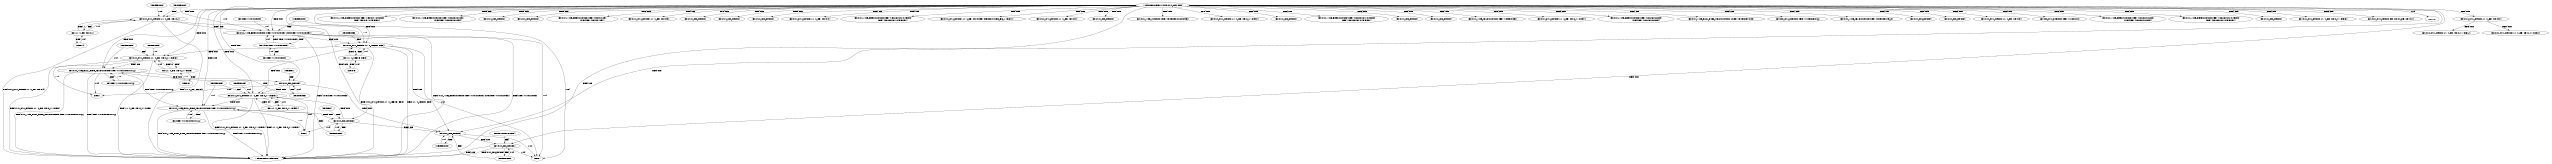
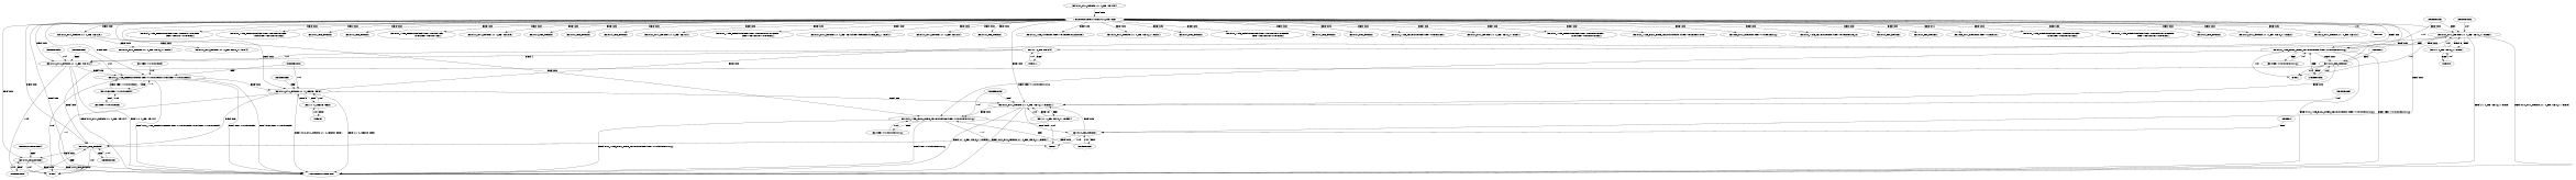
  digraph {
    fontname=Lato
    node [fontname=Lato]
    edge [fontname=Lato]
    n1 [label="(Call,asn1_push_tag(data, ASN1_CONTEXT_SIMPLE(0)))"]
    n2 [label="(Call,ASN1_CONTEXT_SIMPLE(0))"]
    n3 [label="(Call,asn1_write_DATA_BLOB_LDAPString(data, tree->u.substring.chunks[i]))"]
    n4 [label="(Block,)"]
    n5 [label="(MethodReturn,static bool)"]
    n6 [label="(Literal,0)"]
    n7 [label="(Call,asn1_pop_tag(data))"]
    n8 [label="(Call,asn1_write_DATA_BLOB_LDAPString(data, tree->u.substring.chunks[i]))"]
    n9 [label="(Call,tree->u.substring.chunks[i])"]
    n10 [label="(Call,asn1_push_tag(data, ASN1_SEQUENCE(0)))"]
    n11 [label="(Call,ASN1_SEQUENCE(0))"]
    n12 [label="(Call,asn1_push_tag(data, ASN1_CONTEXT_SIMPLE(ctx)))"]
    n13 [label="(Call,asn1_pop_tag(data))"]
    n14 [label="(Block,)"]
    n15 [label="(Literal,0)"]
    n16 [label="(Call,ASN1_CONTEXT_SIMPLE(ctx))"]
    n17 [label="(Block,)"]
    n18 [label="(Call,asn1_pop_tag(data))"]
    n19 [label="(Identifier,data)"]
    n20 [label="(Call,asn1_write_OctetString(data, tree->u.substring.attr, strlen(tree->u.substring.attr)))"]
    n21 [label="(Call,strlen(tree->u.substring.attr))"]
    n22 [label="(Call,tree->u.substring.attr)"]
    n23 [label="(Call,asn1_push_tag(data, ASN1_CONTEXT(4)))"]
    n24 [label="(Call,ASN1_CONTEXT(4))"]
    n25 [label="(Literal,4)"]
    n26 [label="(MethodParameterIn,struct asn1_data *data)"]
    n27 [label="(Call,asn1_pop_tag(data))"]
    n28 [label="(Call,asn1_write_OctetString(data, tree->u.equality.value.data,\n                                     tree->u.equality.value.length))"]
    n29 [label="(Call,asn1_write_OctetString(data, tree->u.comparison.attr,\n                                     strlen(tree->u.comparison.attr)))"]
    n30 [label="(Call,asn1_pop_tag(data))"]
    n31 [label="(Call,asn1_pop_tag(data))"]
    n32 [label="(Call,asn1_write_OctetString(data, tree->u.equality.attr,\n                                     strlen(tree->u.equality.attr)))"]
    n33 [label="(Call,asn1_push_tag(data, ASN1_CONTEXT(5)))"]
    n34 [label="(Call,asn1_pop_tag(data))"]
    n35 [label="(Call,asn1_pop_tag(data))"]
    n36 [label="(Call,asn1_pop_tag(data))"]
    n37 [label="(Call,asn1_push_tag(data, ASN1_CONTEXT(2)))"]
    n38 [label="(Call,asn1_write_OctetString(data, tree->u.comparison.value.data,\n                                     tree->u.comparison.value.length))"]
    n39 [label="(Call,asn1_push_tag(data, ASN1_CONTEXT(tree->operation==LDB_OP_AND?0:1)))"]
    n40 [label="(Call,asn1_push_tag(data, ASN1_CONTEXT(9)))"]
    n41 [label="(Call,asn1_pop_tag(data))"]
    n42 [label="(Call,asn1_push_tag(data, ASN1_CONTEXT(8)))"]
    n43 [label="(Call,asn1_write_uint8(data, tree->u.extended.dnAttributes))"]
    n44 [label="(Call,asn1_push_tag(data, ASN1_CONTEXT_SIMPLE(1)))"]
    n45 [label="(Call,asn1_pop_tag(data))"]
    n46 [label="(Call,asn1_write_OctetString(data, tree->u.comparison.value.data,\n                                     tree->u.comparison.value.length))"]
    n47 [label="(Call,asn1_pop_tag(data))"]
    n48 [label="(Call,asn1_pop_tag(data))"]
    n49 [label="(Call,asn1_write_LDAPString(data, tree->u.present.attr))"]
    n50 [label="(Call,asn1_push_tag(data, ASN1_CONTEXT_SIMPLE(7)))"]
    n51 [label="(Call,asn1_write_OctetString(data, tree->u.comparison.attr,\n                                     strlen(tree->u.comparison.attr)))"]
    n52 [label="(Call,asn1_write_DATA_BLOB_LDAPString(data, &tree->u.extended.value))"]
    n53 [label="(Call,ldap_push_filter(data, tree->u.list.elements[i]))"]
    n54 [label="(Call,asn1_write_LDAPString(data, tree->u.extended.rule_id))"]
    n55 [label="(Call,asn1_pop_tag(data))"]
    n56 [label="(Call,asn1_pop_tag(data))"]
    n57 [label="(Call,asn1_push_tag(data, ASN1_CONTEXT(3)))"]
    n58 [label="(Call,ldap_push_filter(data, tree->u.isnot.child))"]
    n59 [label="(Call,asn1_write_OctetString(data, tree->u.comparison.attr,\n                                     strlen(tree->u.comparison.attr)))"]
    n60 [label="(Call,asn1_write_OctetString(data, tree->u.comparison.value.data,\n                                     tree->u.comparison.value.length))"]
    n61 [label="(Call,asn1_pop_tag(data))"]
    n62 [label="(Call,asn1_push_tag(data, ASN1_CONTEXT_SIMPLE(3)))"]
-   n63 [label="(Call,asn1_push_tag(data, CONTEXT1_CONTEXT(6)))"]
+   n63 [label="(Call,asn1_push_tag(data, ASN1_CONTEXT(6)))"]
    1000107
    n65 [label="(Identifier,data)"]
    n66 [label="(Call,tree->u.substring.chunks[i])"]
    n67 [label="(Identifier,data)"]
    n68 [label="(Identifier,data)"]
    n69 [label="(Call,asn1_push_tag(data, ASN1_CONTEXT_SIMPLE(2)))"]
    n70 [label="(Call,asn1_push_tag(data, ASN1_CONTEXT_SIMPLE(4)))"]
    n71 [label="(Identifier,data)"]
    n72 [label="(Call,tree->u.substring.attr)"]
    n73 [label="(Identifier,data)"]
    n74 [label="(Identifier,data)"]
    n75 [label="(Identifier,data)"]
    n76 [label="(Identifier,data)"]
    n77 [label="(ControlStructure,break;)"]
    n78 [label="(Identifier,data)"]
    n79 [label="(Identifier,i)"]
    n80 [label="(Identifier,data)"]
    n81 [label="(Identifier,i)"]
    n82 [label="(Identifier,tree)"]
    n1 -> n2 [label="CFG: "]
    n1 -> n3 [label="DDG: data"]
    n1 -> n4 [label="AST: "]
    n1 -> n5 [label="DDG: ASN1_CONTEXT_SIMPLE(0)"]
    n1 -> n5 [label="DDG: asn1_push_tag(data, ASN1_CONTEXT_SIMPLE(0))"]
    n2 -> n1 [label="AST: "]
    n2 -> n1 [label="DDG: 0"]
    n2 -> n6 [label="CFG: "]
    n3 -> n4 [label="AST: "]
    n3 -> n5 [label="DDG: asn1_write_DATA_BLOB_LDAPString(data, tree->u.substring.chunks[i])"]
    n3 -> n5 [label="DDG: tree->u.substring.chunks[i]"]
    n3 -> n7 [label="DDG: data"]
    n3 -> n8 [label="DDG: tree->u.substring.chunks[i]"]
    n3 -> n9 [label="CFG: "]
    n6 -> n2 [label="AST: "]
    n7 -> n4 [label="AST: "]
    n7 -> n12 [label="DDG: data"]
    n7 -> n13 [label="DDG: data"]
    n7 -> n65 [label="CFG: "]
    n8 -> n5 [label="DDG: asn1_write_DATA_BLOB_LDAPString(data, tree->u.substring.chunks[i])"]
    n8 -> n5 [label="DDG: tree->u.substring.chunks[i]"]
    n8 -> n17 [label="AST: "]
    n8 -> n27 [label="DDG: data"]
    n8 -> n66 [label="CFG: "]
    n9 -> n3 [label="AST: "]
    n10 -> n1 [label="DDG: data"]
    n10 -> n5 [label="DDG: asn1_push_tag(data, ASN1_SEQUENCE(0))"]
    n10 -> n5 [label="DDG: ASN1_SEQUENCE(0)"]
    n10 -> n11 [label="CFG: "]
    n10 -> n12 [label="DDG: data"]
    n10 -> n13 [label="DDG: data"]
    n10 -> n14 [label="AST: "]
    n11 -> n10 [label="AST: "]
    n11 -> n10 [label="DDG: 0"]
    n11 -> n15 [label="CFG: "]
    n12 -> n5 [label="DDG: asn1_push_tag(data, ASN1_CONTEXT_SIMPLE(ctx))"]
    n12 -> n5 [label="DDG: ASN1_CONTEXT_SIMPLE(ctx)"]
    n12 -> n8 [label="DDG: data"]
    n12 -> n16 [label="CFG: "]
    n12 -> n17 [label="AST: "]
    n13 -> n14 [label="AST: "]
    n13 -> n18 [label="DDG: data"]
    n13 -> n19 [label="CFG: "]
    n15 -> n11 [label="AST: "]
    n16 -> n12 [label="AST: "]
    n16 -> n12 [label="DDG: ctx"]
    n18 -> n5 [label="DDG: data"]
    n18 -> n5 [label="DDG: asn1_pop_tag(data)"]
    n18 -> n14 [label="AST: "]
    n18 -> n68 [label="CFG: "]
    n19 -> n13 [label="AST: "]
    n20 -> n5 [label="DDG: asn1_write_OctetString(data, tree->u.substring.attr, strlen(tree->u.substring.attr))"]
    n20 -> n5 [label="DDG: tree->u.substring.attr"]
    n20 -> n5 [label="DDG: strlen(tree->u.substring.attr)"]
    n20 -> n10 [label="DDG: data"]
    n20 -> n14 [label="AST: "]
    n20 -> n21 [label="CFG: "]
    n21 -> n20 [label="AST: "]
    n21 -> n20 [label="DDG: tree->u.substring.attr"]
    n21 -> n22 [label="CFG: "]
    n22 -> n21 [label="AST: "]
    n23 -> n5 [label="DDG: asn1_push_tag(data, ASN1_CONTEXT(4))"]
    n23 -> n5 [label="DDG: ASN1_CONTEXT(4)"]
    n23 -> n14 [label="AST: "]
    n23 -> n20 [label="DDG: data"]
-   n23 -> n24 [label="CFG: "]
+   n1 -> n24 [label="CFG: "]
    n24 -> n23 [label="AST: "]
    n24 -> n23 [label="DDG: 4"]
    n24 -> n25 [label="CFG: "]
    n25 -> n24 [label="AST: "]
    n26 -> n1 [label="DDG: data"]
    n26 -> n3 [label="DDG: data"]
    n26 -> n5 [label="DDG: data"]
    n26 -> n7 [label="DDG: data"]
    n26 -> n8 [label="DDG: data"]
    n26 -> n10 [label="DDG: data"]
    n26 -> n12 [label="DDG: data"]
    n26 -> n13 [label="DDG: data"]
    n26 -> n18 [label="DDG: data"]
    n26 -> n20 [label="DDG: data"]
    n26 -> n23 [label="DDG: data"]
    n26 -> n27 [label="DDG: data"]
    n26 -> n28 [label="DDG: data"]
    n26 -> n29 [label="DDG: data"]
    n26 -> n30 [label="DDG: data"]
    n26 -> n31 [label="DDG: data"]
    n26 -> n32 [label="DDG: data"]
    n26 -> n33 [label="DDG: data"]
    n26 -> n34 [label="DDG: data"]
    n26 -> n35 [label="DDG: data"]
    n26 -> n36 [label="DDG: data"]
    n26 -> n37 [label="DDG: data"]
    n26 -> n38 [label="DDG: data"]
    n26 -> n39 [label="DDG: data"]
    n26 -> n40 [label="DDG: data"]
    n26 -> n41 [label="DDG: data"]
    n26 -> n42 [label="DDG: data"]
    n26 -> n43 [label="DDG: data"]
    n26 -> n44 [label="DDG: data"]
    n26 -> n45 [label="DDG: data"]
    n26 -> n46 [label="DDG: data"]
    n26 -> n47 [label="DDG: data"]
    n26 -> n48 [label="DDG: data"]
    n26 -> n49 [label="DDG: data"]
    n26 -> n50 [label="DDG: data"]
    n26 -> n51 [label="DDG: data"]
    n26 -> n52 [label="DDG: data"]
    n26 -> n53 [label="DDG: data"]
    n26 -> n54 [label="DDG: data"]
    n26 -> n55 [label="DDG: data"]
    n26 -> n56 [label="DDG: data"]
-   n26 -> n57 [label="DDG: data"]
-   n26 -> n58 [label="DDG: data"]
+   n57 -> n26 [label="DDG: data"]
+   n26 -> n58 [label="DDG: push"]
    n26 -> n59 [label="DDG: data"]
    n26 -> n60 [label="DDG: data"]
    n26 -> n61 [label="DDG: data"]
    n26 -> n62 [label="DDG: data"]
    n26 -> n63 [label="DDG: data"]
    n26 -> 1000107 [label="AST: "]
    n27 -> n12 [label="DDG: data"]
    n27 -> n13 [label="DDG: data"]
    n27 -> n17 [label="AST: "]
    n27 -> n67 [label="CFG: "]
    n42 -> n69 [label="DDG: data"]
    n42 -> n70 [label="DDG: data"]
    n65 -> n3 [label="CFG: "]
    n65 -> n7 [label="AST: "]
    n66 -> n8 [label="AST: "]
    n67 -> n8 [label="CFG: "]
    n67 -> n27 [label="AST: "]
    n68 -> n13 [label="CFG: "]
    n68 -> n18 [label="AST: "]
    n71 -> n10 [label="AST: "]
    n71 -> n20 [label="CFG: "]
    n72 -> n20 [label="AST: "]
    n73 -> n1 [label="AST: "]
    n74 -> n1 [label="CFG: "]
    n74 -> n3 [label="AST: "]
    n75 -> n12 [label="AST: "]
    n76 -> n23 [label="AST: "]
    n77 -> n18 [label="CFG: "]
    n78 -> n8 [label="AST: "]
    n78 -> n12 [label="CFG: "]
    n79 -> n27 [label="CFG: "]
    n80 -> n20 [label="AST: "]
    n80 -> n23 [label="CFG: "]
    n81 -> n7 [label="CFG: "]
    n82 -> n10 [label="CFG: "]
  }
